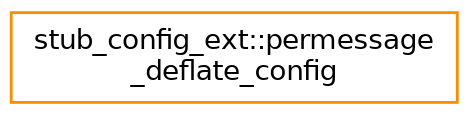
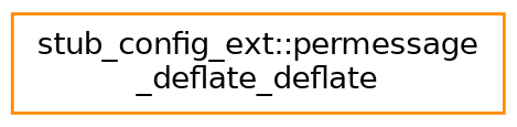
  digraph {
    rankdir=TB
-   n1 [color=darkorange fillcolor=white fontname=Helvetica fontsize=10 height=0.2 label="stub_config_ext::permessage\l_deflate_config" shape=record style=filled width=0.4]
+   n1 [color=darkorange fillcolor=white fontname=Helvetica fontsize=10 height=0.2 label="stub_config_ext::permessage\l_deflate_deflate" shape=record style=filled width=0.4]
  }
